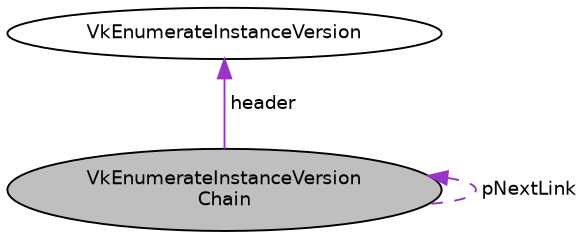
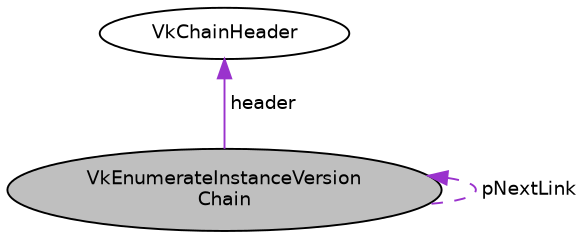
  digraph {
    node [color=black fontname=Helvetica fontsize=10 shape=ellipse style=filled]
    edge [color=darkorchid3 dir=back fontname=Helvetica fontsize=10 labelfontname=Helvetica labelfontsize=10]
    n1 [fillcolor=grey75 fontcolor=black height=0.2 label="VkEnumerateInstanceVersion\lChain" width=0.4]
-   n2 [fillcolor=white height=0.2 label=VkEnumerateInstanceVersion width=0.4]
+   n2 [fillcolor=white height=0.2 label=VkChainHeader width=0.4]
    n1 -> n1 [label=" pNextLink" style=dashed]
    n2 -> n1 [label=" header" style=solid]
  }
